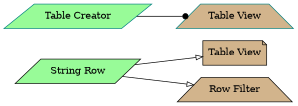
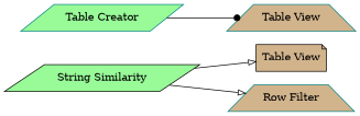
  digraph {
    rankdir=LR
    node [color=teal fillcolor=tan shape=parallelogram style=filled]
    edge [arrowhead=onormal]
-   n1 [color=black fillcolor=palegreen label="String Row"]
+   n1 [color=black fillcolor=palegreen label="String Similarity"]
    n2 [color=black label="Table View" shape=note]
-   n3 [color=black label="Row Filter" shape=trapezium]
+   n3 [label="Row Filter" shape=trapezium]
    n4 [fillcolor=palegreen label="Table Creator"]
    n5 [label="Table View" shape=trapezium]
    n1 -> n2
    n1 -> n3
    n4 -> n5 [arrowhead=dot]
  }
